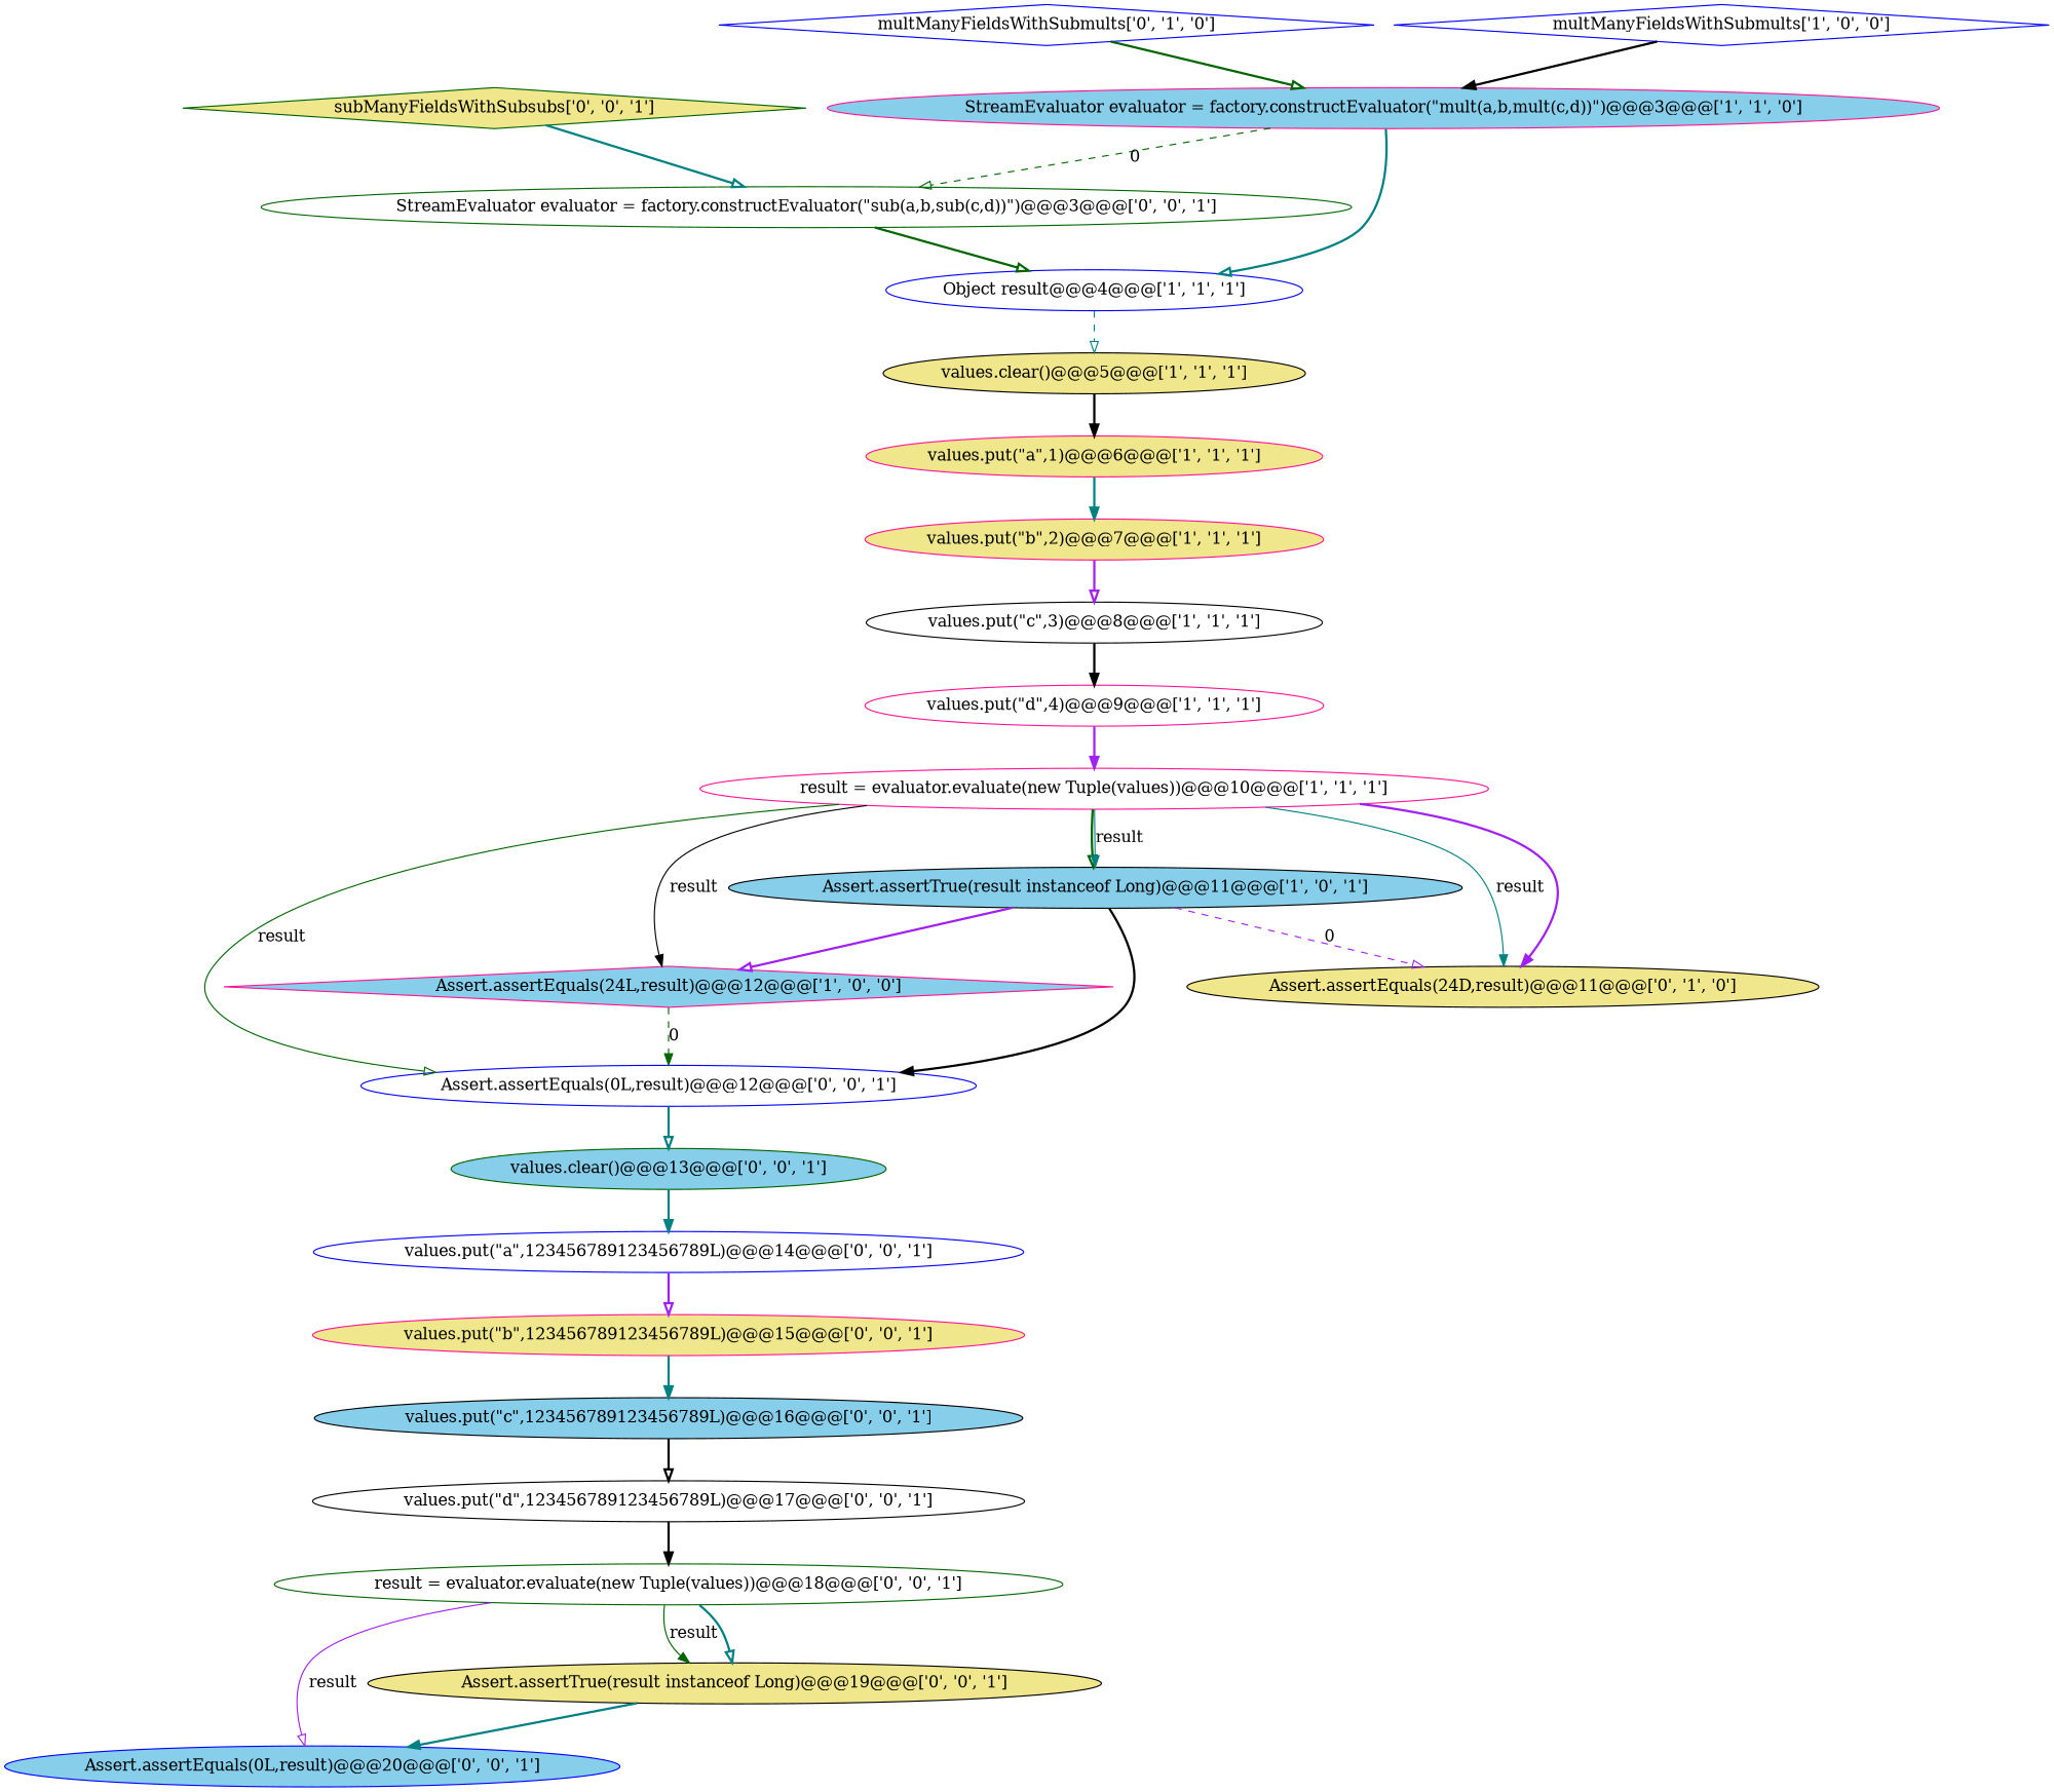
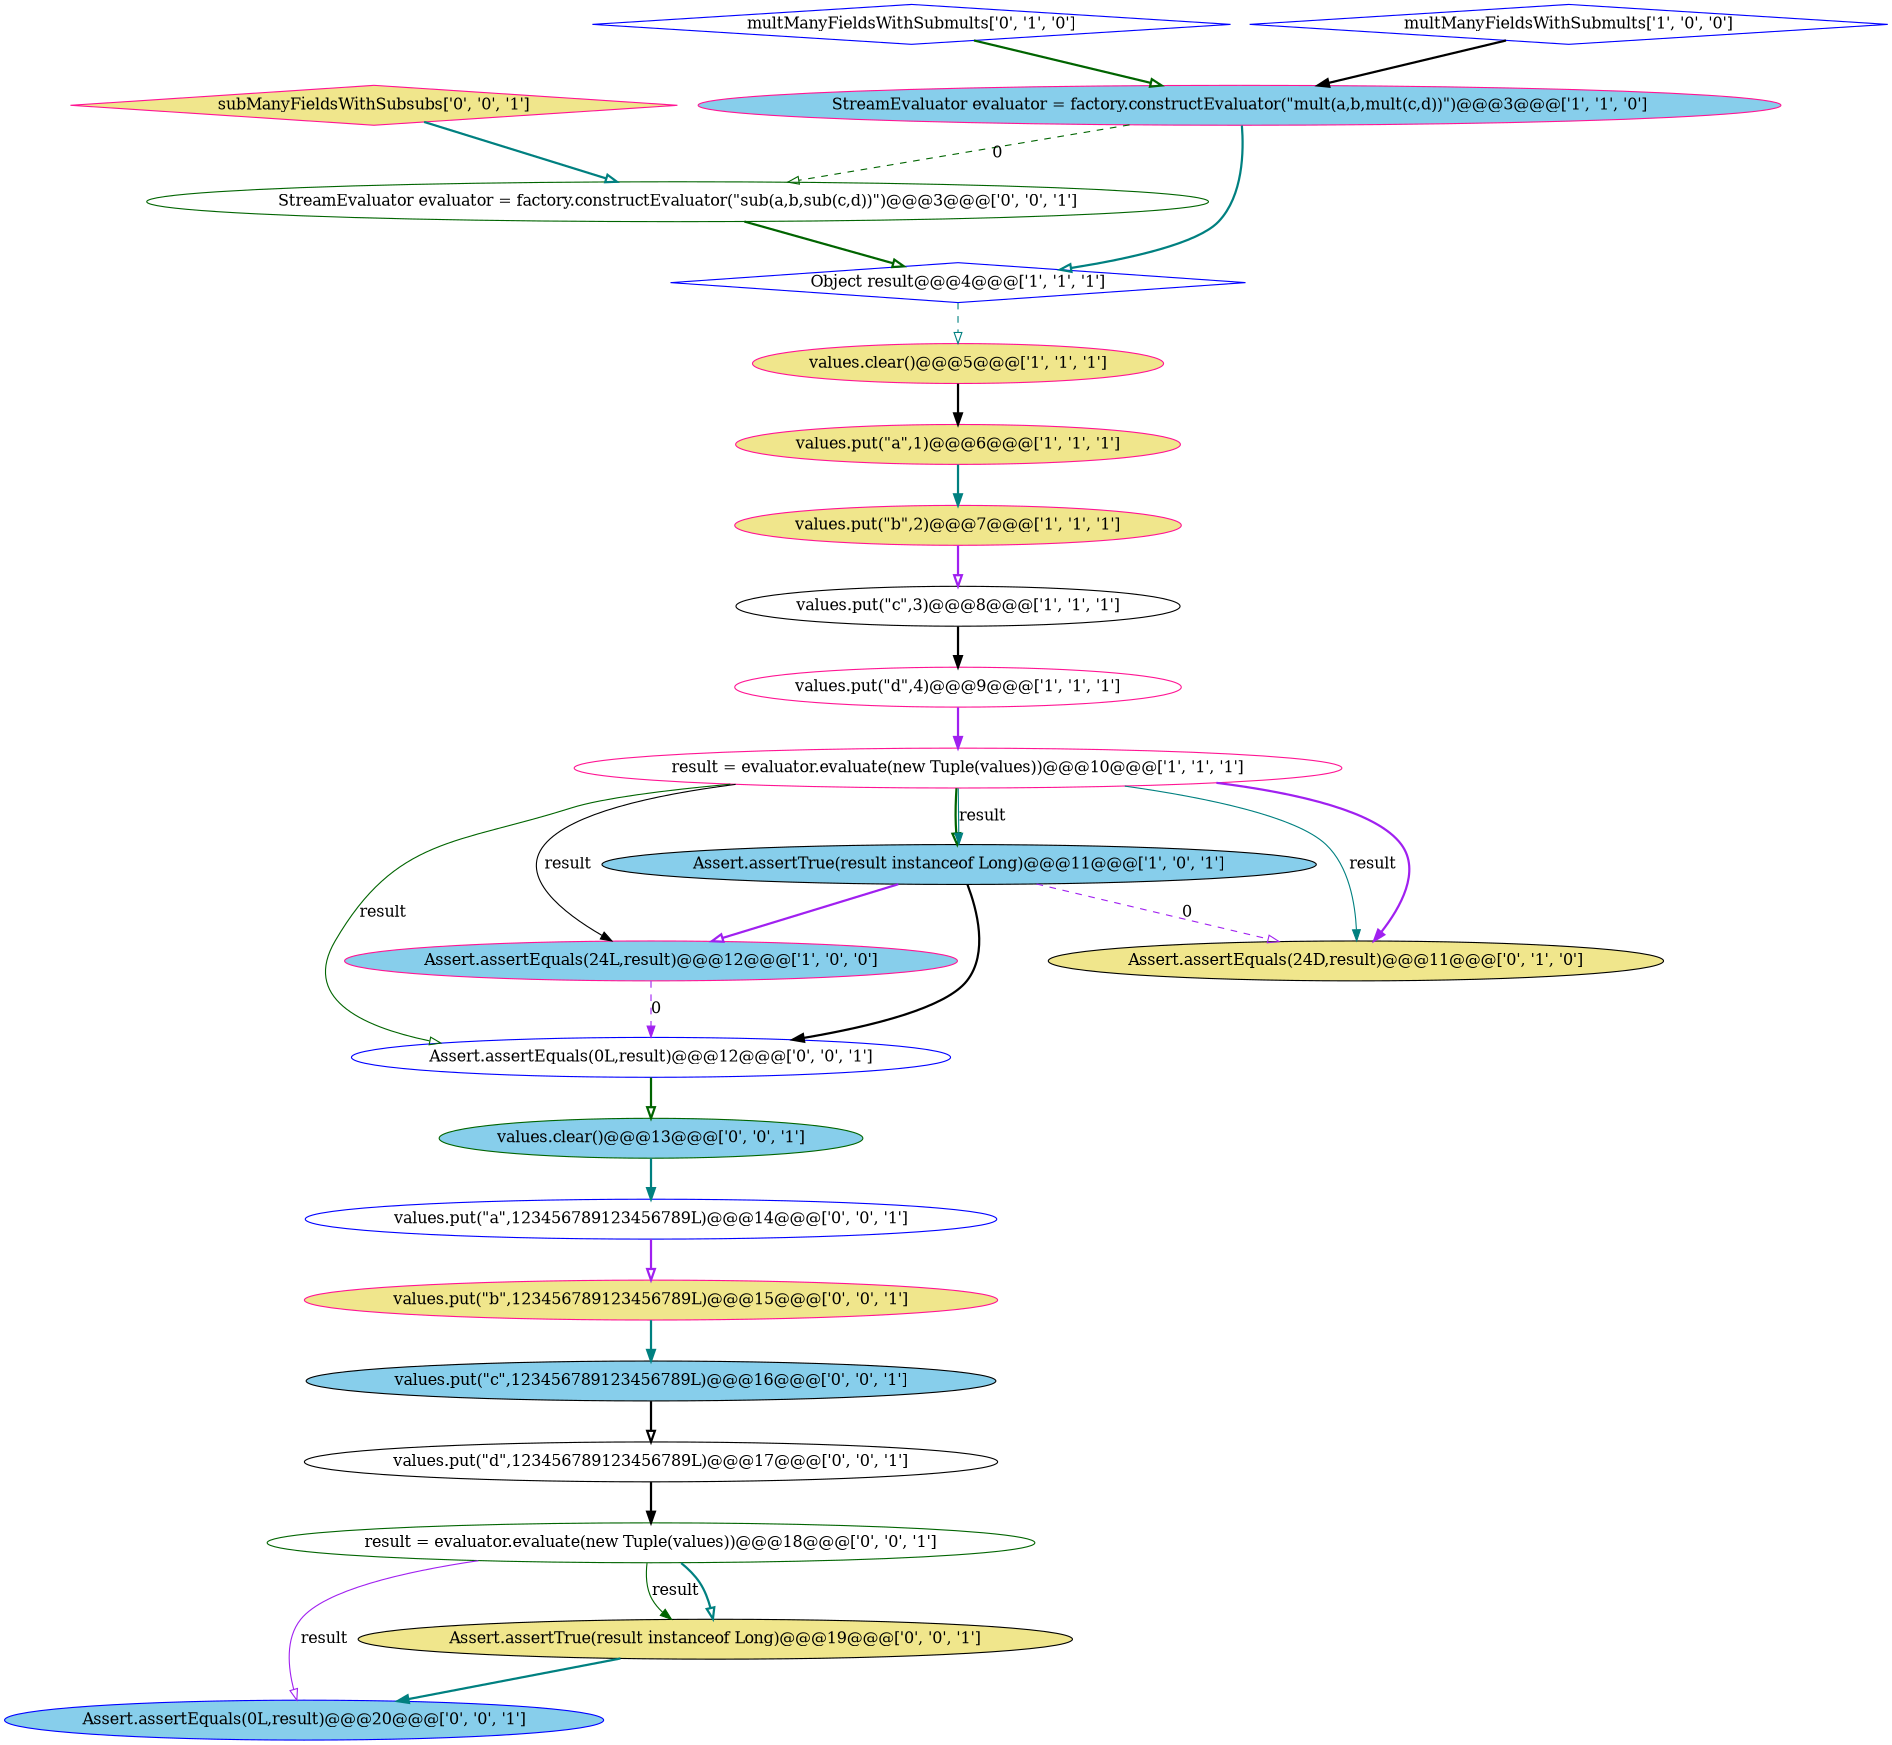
  digraph {
    node [color=deeppink fillcolor=white shape=ellipse style=filled]
    edge [arrowhead=onormal color=teal style=bold]
-   n1 [color=darkgreen fillcolor=khaki label="subManyFieldsWithSubsubs['0', '0', '1']" shape=diamond]
+   n1 [fillcolor=khaki label="subManyFieldsWithSubsubs['0', '0', '1']" shape=diamond]
    n2 [color=darkgreen label="StreamEvaluator evaluator = factory.constructEvaluator(\"sub(a,b,sub(c,d))\")@@@3@@@['0', '0', '1']"]
-   n3 [color=blue label="Object result@@@4@@@['1', '1', '1']"]
+   n3 [color=blue label="Object result@@@4@@@['1', '1', '1']" shape=diamond]
    n4 [color=blue fillcolor=skyblue label="Assert.assertEquals(0L,result)@@@20@@@['0', '0', '1']"]
    n5 [color=black label="values.put(\"c\",3)@@@8@@@['1', '1', '1']"]
    n6 [label="values.put(\"d\",4)@@@9@@@['1', '1', '1']"]
    n7 [label="result = evaluator.evaluate(new Tuple(values))@@@10@@@['1', '1', '1']"]
    n8 [fillcolor=khaki label="values.put(\"b\",123456789123456789L)@@@15@@@['0', '0', '1']"]
    n9 [color=black fillcolor=skyblue label="values.put(\"c\",123456789123456789L)@@@16@@@['0', '0', '1']"]
    n10 [color=black label="values.put(\"d\",123456789123456789L)@@@17@@@['0', '0', '1']"]
    n11 [color=darkgreen fillcolor=skyblue label="values.clear()@@@13@@@['0', '0', '1']"]
    n12 [color=blue label="values.put(\"a\",123456789123456789L)@@@14@@@['0', '0', '1']"]
    n13 [color=black fillcolor=skyblue label="Assert.assertTrue(result instanceof Long)@@@11@@@['1', '0', '1']"]
    n14 [color=blue label="Assert.assertEquals(0L,result)@@@12@@@['0', '0', '1']"]
-   n15 [fillcolor=skyblue label="Assert.assertEquals(24L,result)@@@12@@@['1', '0', '0']" shape=diamond]
+   n15 [fillcolor=skyblue label="Assert.assertEquals(24L,result)@@@12@@@['1', '0', '0']"]
    n16 [color=black fillcolor=khaki label="Assert.assertEquals(24D,result)@@@11@@@['0', '1', '0']"]
    n17 [color=darkgreen label="result = evaluator.evaluate(new Tuple(values))@@@18@@@['0', '0', '1']"]
    n18 [color=black fillcolor=khaki label="Assert.assertTrue(result instanceof Long)@@@19@@@['0', '0', '1']"]
    n19 [color=blue label="multManyFieldsWithSubmults['0', '1', '0']" shape=diamond]
    n20 [fillcolor=skyblue label="StreamEvaluator evaluator = factory.constructEvaluator(\"mult(a,b,mult(c,d))\")@@@3@@@['1', '1', '0']"]
-   n21 [color=black fillcolor=khaki label="values.clear()@@@5@@@['1', '1', '1']"]
+   n21 [fillcolor=khaki label="values.clear()@@@5@@@['1', '1', '1']"]
    n22 [fillcolor=khaki label="values.put(\"a\",1)@@@6@@@['1', '1', '1']"]
    n23 [fillcolor=khaki label="values.put(\"b\",2)@@@7@@@['1', '1', '1']"]
    n24 [color=blue label="multManyFieldsWithSubmults['1', '0', '0']" shape=diamond]
    n1 -> n2
    n2 -> n3 [color=darkgreen]
    n3 -> n21 [style=dashed]
    n5 -> n6 [arrowhead=normal color=black]
    n6 -> n7 [arrowhead=normal color=purple]
    n7 -> n13 [color=darkgreen]
    n7 -> n13 [arrowhead=normal label=result style=solid]
    n7 -> n14 [color=darkgreen label=result style=solid]
    n7 -> n15 [arrowhead=normal color=black label=result style=solid]
    n7 -> n16 [arrowhead=normal label=result style=solid]
    n7 -> n16 [arrowhead=normal color=purple]
    n8 -> n9 [arrowhead=normal]
    n9 -> n10 [color=black]
    n10 -> n17 [arrowhead=normal color=black]
    n11 -> n12 [arrowhead=normal]
    n12 -> n8 [color=purple]
    n13 -> n14 [arrowhead=normal color=black]
    n13 -> n15 [color=purple]
    n13 -> n16 [color=purple label=0 style=dashed]
-   n14 -> n11
-   n15 -> n14 [arrowhead=normal color=darkgreen label=0 style=dashed]
+   n14 -> n11 [color=darkgreen]
+   n15 -> n14 [arrowhead=normal color=purple label=0 style=dashed]
    n17 -> n4 [color=purple label=result style=solid]
    n17 -> n18 [arrowhead=normal color=darkgreen label=result style=solid]
    n17 -> n18
    n18 -> n4 [arrowhead=normal]
    n19 -> n20 [color=darkgreen]
    n20 -> n2 [color=darkgreen label=0 style=dashed]
    n20 -> n3
    n21 -> n22 [arrowhead=normal color=black]
    n22 -> n23 [arrowhead=normal]
    n23 -> n5 [color=purple]
    n24 -> n20 [arrowhead=normal color=black]
  }
